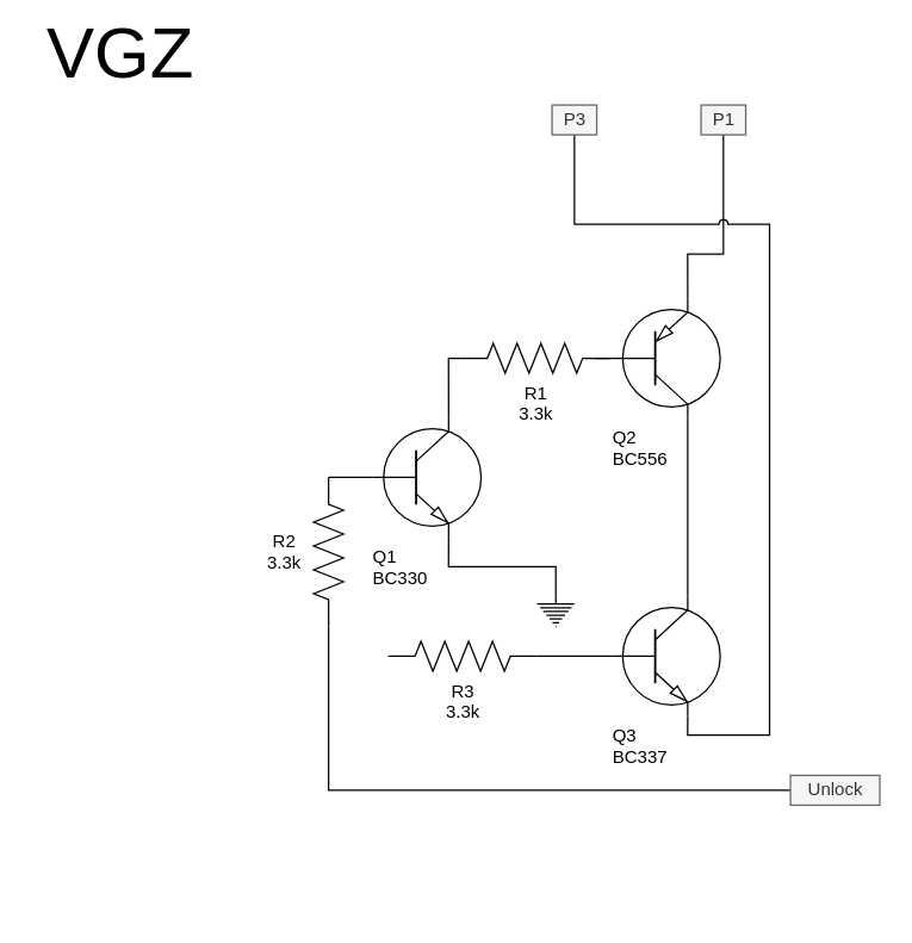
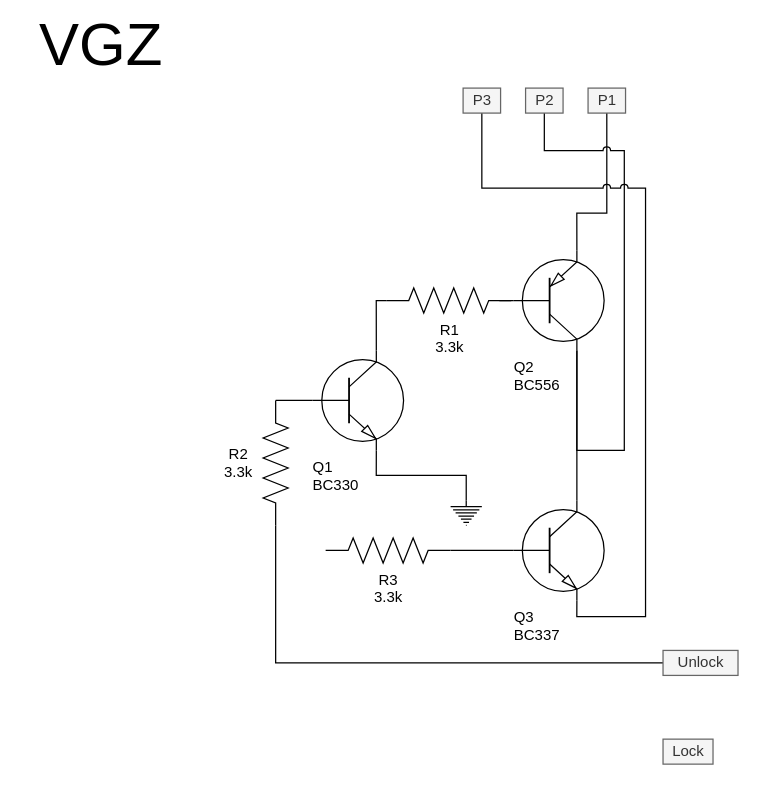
  <mxCell id="0" />
  <mxCell id="1" parent="0" />
  <mxCell id="2" style="edgeStyle=orthogonalEdgeStyle;rounded=0;jumpStyle=arc;orthogonalLoop=1;jettySize=auto;html=1;exitX=0.7;exitY=1;exitDx=0;exitDy=0;exitPerimeter=0;entryX=0.7;entryY=0;entryDx=0;entryDy=0;entryPerimeter=0;endArrow=none;endFill=0;strokeColor=#000000;fontColor=#000000;labelBackgroundColor=none;" parent="1" source="4" target="7" edge="1"><mxGeometry relative="1" as="geometry"><Array as="points"><mxPoint x="461" y="377" /><mxPoint x="461" y="377" /></Array></mxGeometry></mxCell>
  <mxCell id="3" style="edgeStyle=orthogonalEdgeStyle;rounded=0;jumpStyle=arc;orthogonalLoop=1;jettySize=auto;html=1;exitX=0.7;exitY=0;exitDx=0;exitDy=0;exitPerimeter=0;endArrow=none;endFill=0;strokeColor=#000000;fontColor=#000000;labelBackgroundColor=none;" parent="1" source="4" target="21" edge="1"><mxGeometry relative="1" as="geometry"><mxPoint x="464.862" y="130" as="targetPoint" /><Array as="points"><mxPoint x="461" y="170" /><mxPoint x="485" y="170" /></Array></mxGeometry></mxCell>
  <mxCell id="4" value="&lt;div&gt;Q2&lt;/div&gt;&lt;div&gt;BC556&lt;br&gt;&lt;/div&gt;" style="verticalLabelPosition=bottom;shadow=0;dashed=0;align=left;html=1;verticalAlign=top;shape=mxgraph.electrical.transistors.pnp_transistor_1;labelBackgroundColor=none;" parent="1" vertex="1"><mxGeometry x="408.5" y="200" width="76" height="80" as="geometry" /></mxCell>
+ <mxCell id="5" style="edgeStyle=orthogonalEdgeStyle;rounded=0;jumpStyle=arc;orthogonalLoop=1;jettySize=auto;html=1;exitX=0.7;exitY=1;exitDx=0;exitDy=0;exitPerimeter=0;endArrow=none;endFill=0;strokeColor=#000000;fontColor=#000000;labelBackgroundColor=none;" parent="1" source="4" target="22" edge="1"><mxGeometry relative="1" as="geometry"><Array as="points"><mxPoint x="461" y="360" /><mxPoint x="499" y="360" /><mxPoint x="499" y="120" /><mxPoint x="435" y="120" /></Array></mxGeometry></mxCell>
  <mxCell id="6" style="edgeStyle=orthogonalEdgeStyle;rounded=0;orthogonalLoop=1;jettySize=auto;html=1;exitX=0.7;exitY=1;exitDx=0;exitDy=0;exitPerimeter=0;strokeColor=#000000;fontColor=#000000;endArrow=none;endFill=0;jumpStyle=arc;" parent="1" source="7" target="23" edge="1"><mxGeometry relative="1" as="geometry"><mxPoint x="390" y="100" as="targetPoint" /><Array as="points"><mxPoint x="461" y="493" /><mxPoint x="516" y="493" /><mxPoint x="516" y="150" /><mxPoint x="385" y="150" /></Array></mxGeometry></mxCell>
  <mxCell id="7" value="&lt;div align=&quot;left&quot;&gt;Q3&lt;br&gt;&lt;/div&gt;&lt;div align=&quot;left&quot;&gt;BC337&lt;/div&gt;" style="verticalLabelPosition=bottom;shadow=0;dashed=0;align=left;html=1;verticalAlign=top;shape=mxgraph.electrical.transistors.npn_transistor_1;labelBackgroundColor=none;" parent="1" vertex="1"><mxGeometry x="408.5" y="400" width="76" height="80" as="geometry" /></mxCell>
  <mxCell id="8" style="edgeStyle=orthogonalEdgeStyle;rounded=0;jumpStyle=arc;orthogonalLoop=1;jettySize=auto;html=1;exitX=0.7;exitY=1;exitDx=0;exitDy=0;exitPerimeter=0;entryX=0.5;entryY=0;entryDx=0;entryDy=0;entryPerimeter=0;endArrow=none;endFill=0;strokeColor=#000000;fontColor=#000000;labelBackgroundColor=none;" parent="1" source="9" target="10" edge="1"><mxGeometry relative="1" as="geometry"><Array as="points"><mxPoint x="301" y="380" /><mxPoint x="373" y="380" /></Array></mxGeometry></mxCell>
  <mxCell id="9" value="&lt;div&gt;Q1&lt;br&gt;&lt;/div&gt;&lt;div&gt;BC330&lt;/div&gt;" style="verticalLabelPosition=bottom;shadow=0;dashed=0;align=left;html=1;verticalAlign=top;shape=mxgraph.electrical.transistors.npn_transistor_1;labelBackgroundColor=none;" parent="1" vertex="1"><mxGeometry x="248" y="280" width="76" height="80" as="geometry" /></mxCell>
  <mxCell id="10" value="" style="pointerEvents=1;verticalLabelPosition=bottom;shadow=0;dashed=0;align=center;html=1;verticalAlign=top;shape=mxgraph.electrical.signal_sources.protective_earth;strokeColor=#000000;fontColor=#000000;labelBackgroundColor=none;" parent="1" vertex="1"><mxGeometry x="360" y="400" width="25" height="20" as="geometry" /></mxCell>
  <mxCell id="11" style="edgeStyle=orthogonalEdgeStyle;rounded=0;jumpStyle=arc;orthogonalLoop=1;jettySize=auto;html=1;exitX=1;exitY=0.5;exitDx=0;exitDy=0;exitPerimeter=0;entryX=0;entryY=0.5;entryDx=0;entryDy=0;entryPerimeter=0;endArrow=none;endFill=0;strokeColor=#000000;fontColor=#000000;labelBackgroundColor=none;" parent="1" source="13" target="4" edge="1"><mxGeometry relative="1" as="geometry"><Array as="points"><mxPoint x="399" y="240" /></Array></mxGeometry></mxCell>
  <mxCell id="12" style="edgeStyle=orthogonalEdgeStyle;rounded=0;jumpStyle=arc;orthogonalLoop=1;jettySize=auto;html=1;exitX=0;exitY=0.5;exitDx=0;exitDy=0;exitPerimeter=0;entryX=0.7;entryY=0;entryDx=0;entryDy=0;entryPerimeter=0;endArrow=none;endFill=0;strokeColor=#000000;fontColor=#000000;labelBackgroundColor=none;" parent="1" source="13" target="9" edge="1"><mxGeometry relative="1" as="geometry"><Array as="points"><mxPoint x="301" y="240" /><mxPoint x="301" y="280" /></Array></mxGeometry></mxCell>
  <mxCell id="13" value="&lt;div&gt;R1&lt;/div&gt;&lt;div&gt;3.3k&lt;/div&gt;" style="pointerEvents=1;verticalLabelPosition=bottom;shadow=0;dashed=0;align=center;html=1;verticalAlign=top;shape=mxgraph.electrical.resistors.resistor_2;strokeColor=#000000;fontColor=#000000;labelBackgroundColor=none;" parent="1" vertex="1"><mxGeometry x="308.5" y="230" width="100" height="20" as="geometry" /></mxCell>
  <mxCell id="14" style="edgeStyle=orthogonalEdgeStyle;rounded=0;jumpStyle=arc;orthogonalLoop=1;jettySize=auto;html=1;exitX=1;exitY=0.5;exitDx=0;exitDy=0;exitPerimeter=0;entryX=0;entryY=0.5;entryDx=0;entryDy=0;entryPerimeter=0;endArrow=none;endFill=0;strokeColor=#000000;fontColor=#000000;labelBackgroundColor=none;" parent="1" source="16" target="9" edge="1"><mxGeometry relative="1" as="geometry" /></mxCell>
  <mxCell id="15" style="edgeStyle=orthogonalEdgeStyle;rounded=0;jumpStyle=arc;orthogonalLoop=1;jettySize=auto;html=1;exitX=0;exitY=0.5;exitDx=0;exitDy=0;exitPerimeter=0;endArrow=none;endFill=0;strokeColor=#000000;fontColor=#000000;labelBackgroundColor=none;" parent="1" source="16" target="19" edge="1"><mxGeometry relative="1" as="geometry"><mxPoint x="90" y="200" as="targetPoint" /><Array as="points"><mxPoint x="220" y="530" /></Array></mxGeometry></mxCell>
  <mxCell id="16" value="&lt;div&gt;R2&lt;/div&gt;&lt;div&gt;3.3k&lt;/div&gt;" style="pointerEvents=1;verticalLabelPosition=middle;shadow=0;dashed=0;align=center;html=1;verticalAlign=middle;shape=mxgraph.electrical.resistors.resistor_2;strokeColor=#000000;fontColor=#000000;labelBackgroundColor=none;direction=north;horizontal=1;labelPosition=left;spacingLeft=0;spacingRight=20;" parent="1" vertex="1"><mxGeometry x="210" y="320" width="20" height="100" as="geometry" /></mxCell>
  <mxCell id="17" style="edgeStyle=orthogonalEdgeStyle;rounded=0;jumpStyle=arc;orthogonalLoop=1;jettySize=auto;html=1;exitX=1;exitY=0.5;exitDx=0;exitDy=0;exitPerimeter=0;entryX=0;entryY=0.5;entryDx=0;entryDy=0;entryPerimeter=0;endArrow=none;endFill=0;strokeColor=#000000;fontColor=#000000;labelBackgroundColor=none;" parent="1" source="18" target="7" edge="1"><mxGeometry relative="1" as="geometry" /></mxCell>
  <mxCell id="18" value="&lt;div&gt;R3&lt;/div&gt;&lt;div&gt;3.3k&lt;/div&gt;" style="pointerEvents=1;verticalLabelPosition=bottom;shadow=0;dashed=0;align=center;html=1;verticalAlign=top;shape=mxgraph.electrical.resistors.resistor_2;strokeColor=#000000;fontColor=#000000;labelBackgroundColor=none;" parent="1" vertex="1"><mxGeometry x="260" y="430" width="100" height="20" as="geometry" /></mxCell>
  <mxCell id="19" value="&lt;div&gt;Unlock&lt;/div&gt;" style="text;html=1;align=center;verticalAlign=middle;resizable=0;points=[];autosize=1;labelBackgroundColor=none;fillColor=#f5f5f5;strokeColor=#666666;fontColor=#333333;" parent="1" vertex="1"><mxGeometry x="530" y="520" width="60" height="20" as="geometry" /></mxCell>
+ <mxCell id="20" value="Lock" style="text;html=1;align=center;verticalAlign=middle;resizable=0;points=[];autosize=1;labelBackgroundColor=none;fillColor=#f5f5f5;strokeColor=#666666;fontColor=#333333;" parent="1" vertex="1"><mxGeometry x="530" y="591" width="40" height="20" as="geometry" /></mxCell>
  <mxCell id="21" value="&lt;div&gt;P1&lt;/div&gt;" style="text;html=1;align=center;verticalAlign=middle;resizable=0;points=[];autosize=1;labelBackgroundColor=none;fillColor=#f5f5f5;strokeColor=#666666;fontColor=#333333;" parent="1" vertex="1"><mxGeometry x="470" y="70" width="30" height="20" as="geometry" /></mxCell>
+ <mxCell id="22" value="&lt;div&gt;P2&lt;/div&gt;" style="text;html=1;align=center;verticalAlign=middle;resizable=0;points=[];autosize=1;labelBackgroundColor=none;fillColor=#f5f5f5;strokeColor=#666666;fontColor=#333333;" parent="1" vertex="1"><mxGeometry x="420" y="70" width="30" height="20" as="geometry" /></mxCell>
  <mxCell id="23" value="&lt;div&gt;P3&lt;/div&gt;" style="text;html=1;align=center;verticalAlign=middle;resizable=0;points=[];autosize=1;labelBackgroundColor=none;fillColor=#f5f5f5;strokeColor=#666666;fontColor=#333333;" parent="1" vertex="1"><mxGeometry x="370" y="70" width="30" height="20" as="geometry" /></mxCell>
  <mxCell id="24" value="&lt;font style=&quot;font-size: 48px&quot;&gt;VGZ&lt;/font&gt;" style="text;html=1;align=center;verticalAlign=middle;resizable=0;points=[];autosize=1;fontColor=#000000;" parent="1" vertex="1"><mxGeometry x="20" y="20" width="120" height="30" as="geometry" /></mxCell>
